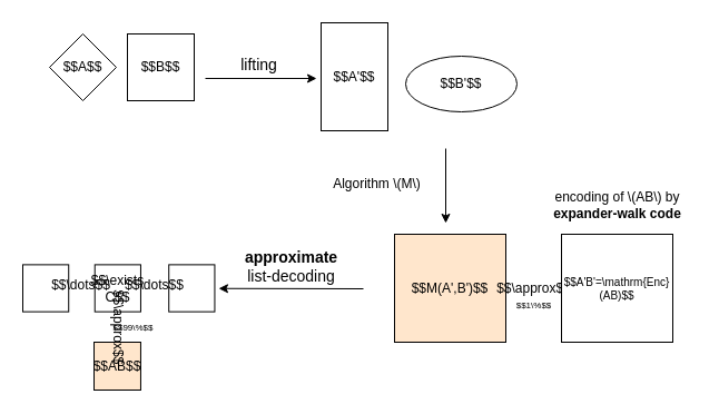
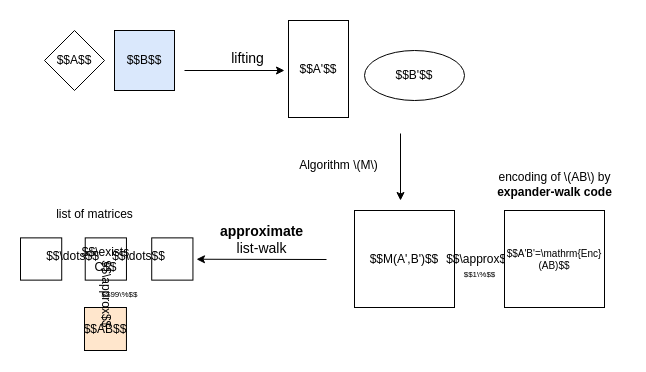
  <mxCell id="0" />
  <mxCell id="1" parent="0" />
  <mxCell id="2" value="$$A$$" style="rhombus;whiteSpace=wrap;html=1;" parent="1" vertex="1"><mxGeometry x="44" y="30" width="60" height="60" as="geometry" /></mxCell>
- <mxCell id="3" value="$$B$$" style="whiteSpace=wrap;html=1;" parent="1" vertex="1"><mxGeometry x="114" y="30" width="60" height="60" as="geometry" /></mxCell>
+ <mxCell id="3" value="$$B$$" style="whiteSpace=wrap;html=1;fillColor=#dae8fc;" parent="1" vertex="1"><mxGeometry x="114" y="30" width="60" height="60" as="geometry" /></mxCell>
  <mxCell id="4" value="" style="edgeStyle=none;orthogonalLoop=1;jettySize=auto;html=1;" parent="1" edge="1"><mxGeometry width="100" relative="1" as="geometry"><mxPoint x="184" y="70" as="sourcePoint" /><mxPoint x="284" y="70" as="targetPoint" /><Array as="points" /></mxGeometry></mxCell>
- <mxCell id="5" value="lifting" style="text;html=1;align=center;verticalAlign=middle;resizable=0;points=[];autosize=1;strokeColor=none;fillColor=none;strokeWidth=1;fontSize=14;" parent="1" vertex="1"><mxGeometry x="202" y="43" width="60" height="30" as="geometry" /></mxCell>
+ <mxCell id="5" value="lifting" style="text;html=1;align=center;verticalAlign=middle;resizable=0;points=[];autosize=1;strokeColor=none;fillColor=none;strokeWidth=1;fontSize=14;" parent="1" vertex="1"><mxGeometry x="217" y="43" width="60" height="30" as="geometry" /></mxCell>
  <mxCell id="6" value="$$A'$$" style="whiteSpace=wrap;html=1;" parent="1" vertex="1"><mxGeometry x="288" y="20" width="60" height="97" as="geometry" /></mxCell>
  <mxCell id="7" value="$$B'$$" style="ellipse;whiteSpace=wrap;html=1;" parent="1" vertex="1"><mxGeometry x="364" y="50" width="100" height="50" as="geometry" /></mxCell>
  <mxCell id="8" value="" style="edgeStyle=none;orthogonalLoop=1;jettySize=auto;html=1;" parent="1" edge="1"><mxGeometry width="100" relative="1" as="geometry"><mxPoint x="400" y="133" as="sourcePoint" /><mxPoint x="400" y="200" as="targetPoint" /><Array as="points" /></mxGeometry></mxCell>
  <mxCell id="9" value="Algorithm \(M\)" style="text;html=1;align=center;verticalAlign=middle;resizable=0;points=[];autosize=1;strokeColor=none;fillColor=none;" parent="1" vertex="1"><mxGeometry x="288" y="150" width="100" height="30" as="geometry" /></mxCell>
- <mxCell id="10" value="$$M(A',B')$$" style="whiteSpace=wrap;html=1;fillColor=#ffe6cc;" parent="1" vertex="1"><mxGeometry x="354" y="210" width="100" height="97" as="geometry" /></mxCell>
+ <mxCell id="10" value="$$M(A',B')$$" style="whiteSpace=wrap;html=1;" parent="1" vertex="1"><mxGeometry x="354" y="210" width="100" height="97" as="geometry" /></mxCell>
  <mxCell id="11" value="$$\approx$$" style="text;html=1;align=center;verticalAlign=middle;resizable=0;points=[];autosize=1;strokeColor=none;fillColor=none;" parent="1" vertex="1"><mxGeometry x="434" y="243.5" width="90" height="30" as="geometry" /></mxCell>
  <mxCell id="12" value="$$A'B'=\mathrm{Enc}(AB)$$" style="whiteSpace=wrap;html=1;fontSize=10;" parent="1" vertex="1"><mxGeometry x="504" y="210" width="100" height="97" as="geometry" /></mxCell>
  <mxCell id="13" value="$$AB$$" style="whiteSpace=wrap;html=1;fillColor=#ffe6cc;" parent="1" vertex="1"><mxGeometry x="84" y="307" width="41.95" height="43" as="geometry" /></mxCell>
  <mxCell id="14" value="" style="edgeStyle=none;orthogonalLoop=1;jettySize=auto;html=1;" parent="1" edge="1"><mxGeometry width="100" relative="1" as="geometry"><mxPoint x="326" y="259" as="sourcePoint" /><mxPoint x="196" y="258.75" as="targetPoint" /><Array as="points" /></mxGeometry></mxCell>
- <mxCell id="15" value="&lt;div&gt;&lt;span style=&quot;background-color: transparent;&quot;&gt;&lt;b&gt;approximate&lt;/b&gt;&lt;br&gt;list-decoding&lt;/span&gt;&lt;/div&gt;" style="text;html=1;align=center;verticalAlign=middle;resizable=0;points=[];autosize=1;strokeColor=none;fillColor=none;strokeWidth=1;fontSize=14;" parent="1" vertex="1"><mxGeometry x="206" y="213.5" width="110" height="50" as="geometry" /></mxCell>
+ <mxCell id="15" value="&lt;div&gt;&lt;span style=&quot;background-color: transparent;&quot;&gt;&lt;b&gt;approximate&lt;/b&gt;&lt;br&gt;list-walk&lt;/span&gt;&lt;/div&gt;" style="text;html=1;align=center;verticalAlign=middle;resizable=0;points=[];autosize=1;strokeColor=none;fillColor=none;strokeWidth=1;fontSize=14;" parent="1" vertex="1"><mxGeometry x="206" y="213.5" width="110" height="50" as="geometry" /></mxCell>
+ <mxCell id="16" value="list of matrices" style="text;html=1;align=center;verticalAlign=middle;resizable=0;points=[];autosize=1;strokeColor=none;fillColor=none;" parent="1" vertex="1"><mxGeometry x="44" y="198.5" width="100" height="30" as="geometry" /></mxCell>
  <mxCell id="17" value="" style="whiteSpace=wrap;html=1;" vertex="1" parent="1"><mxGeometry x="20" y="237.38" width="41.22" height="42.25" as="geometry" /></mxCell>
  <mxCell id="18" value="" style="whiteSpace=wrap;html=1;" vertex="1" parent="1"><mxGeometry x="151.22" y="237.38" width="41.22" height="42.25" as="geometry" /></mxCell>
  <mxCell id="19" value="$$\exists C$$" style="whiteSpace=wrap;html=1;" vertex="1" parent="1"><mxGeometry x="84.73" y="237.38" width="41.22" height="42.25" as="geometry" /></mxCell>
  <mxCell id="20" value="$$\approx$$" style="text;html=1;align=center;verticalAlign=middle;resizable=0;points=[];autosize=1;strokeColor=none;fillColor=none;rotation=90;" vertex="1" parent="1"><mxGeometry x="61.22" y="278.63" width="90" height="30" as="geometry" /></mxCell>
  <mxCell id="21" value="$$\dots$$" style="text;html=1;align=center;verticalAlign=middle;resizable=0;points=[];autosize=1;strokeColor=none;fillColor=none;" vertex="1" parent="1"><mxGeometry x="98" y="240.5" width="80" height="30" as="geometry" /></mxCell>
  <mxCell id="22" value="$$\dots$$" style="text;html=1;align=center;verticalAlign=middle;resizable=0;points=[];autosize=1;strokeColor=none;fillColor=none;" vertex="1" parent="1"><mxGeometry x="32" y="240.5" width="80" height="30" as="geometry" /></mxCell>
  <mxCell id="23" value="encoding of \(AB\) by&lt;div&gt;&lt;b&gt;expander-walk code&lt;/b&gt;&lt;/div&gt;" style="text;html=1;align=center;verticalAlign=middle;resizable=0;points=[];autosize=1;strokeColor=none;fillColor=none;" vertex="1" parent="1"><mxGeometry x="484" y="163.5" width="140" height="40" as="geometry" /></mxCell>
  <mxCell id="24" value="$$99\%$$" style="text;html=1;align=center;verticalAlign=middle;resizable=0;points=[];autosize=1;strokeColor=none;fillColor=none;fontSize=8;" vertex="1" parent="1"><mxGeometry x="89" y="283.63" width="60" height="20" as="geometry" /></mxCell>
  <mxCell id="25" value="$$1\%$$" style="text;html=1;align=center;verticalAlign=middle;resizable=0;points=[];autosize=1;strokeColor=none;fillColor=none;fontSize=8;" vertex="1" parent="1"><mxGeometry x="449" y="263.5" width="60" height="20" as="geometry" /></mxCell>
